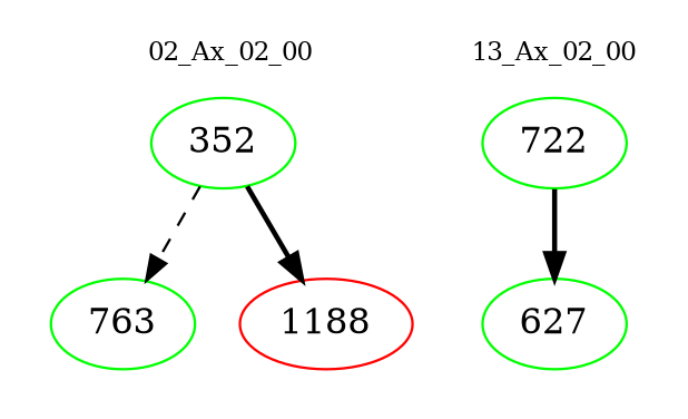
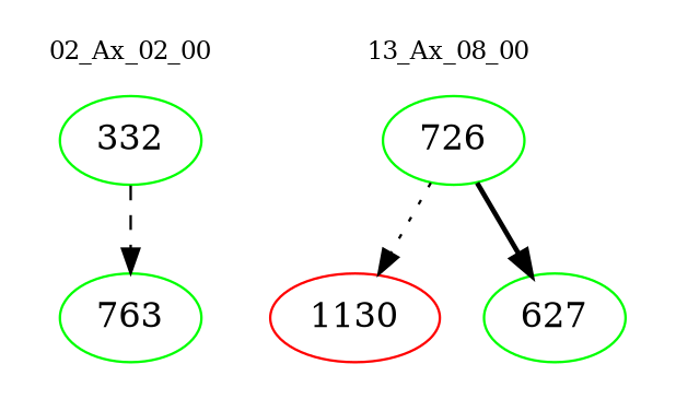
  digraph {
    node [color=green]
    edge [color=black style=bold]
-   n1 [label=352]
+   n1 [label=332]
    n2 [label=763]
-   n3 [color=red label=1188]
-   n4 [label=722]
+   n4 [label=726]
+   n5 [color=red label=1130]
    n6 [label=627]
    subgraph cluster_1 {
      color=white
      fontsize=10
      label="02_Ax_02_00"
      n1
      n2
-     n3
    }
    subgraph cluster_2 {
      color=white
      fontsize=10
-     label="13_Ax_02_00"
+     label="13_Ax_08_00"
      n4
+     n5
      n6
    }
    n1 -> n2 [style=dashed]
-   n1 -> n3
+   n4 -> n5 [style=dotted]
    n4 -> n6
  }
